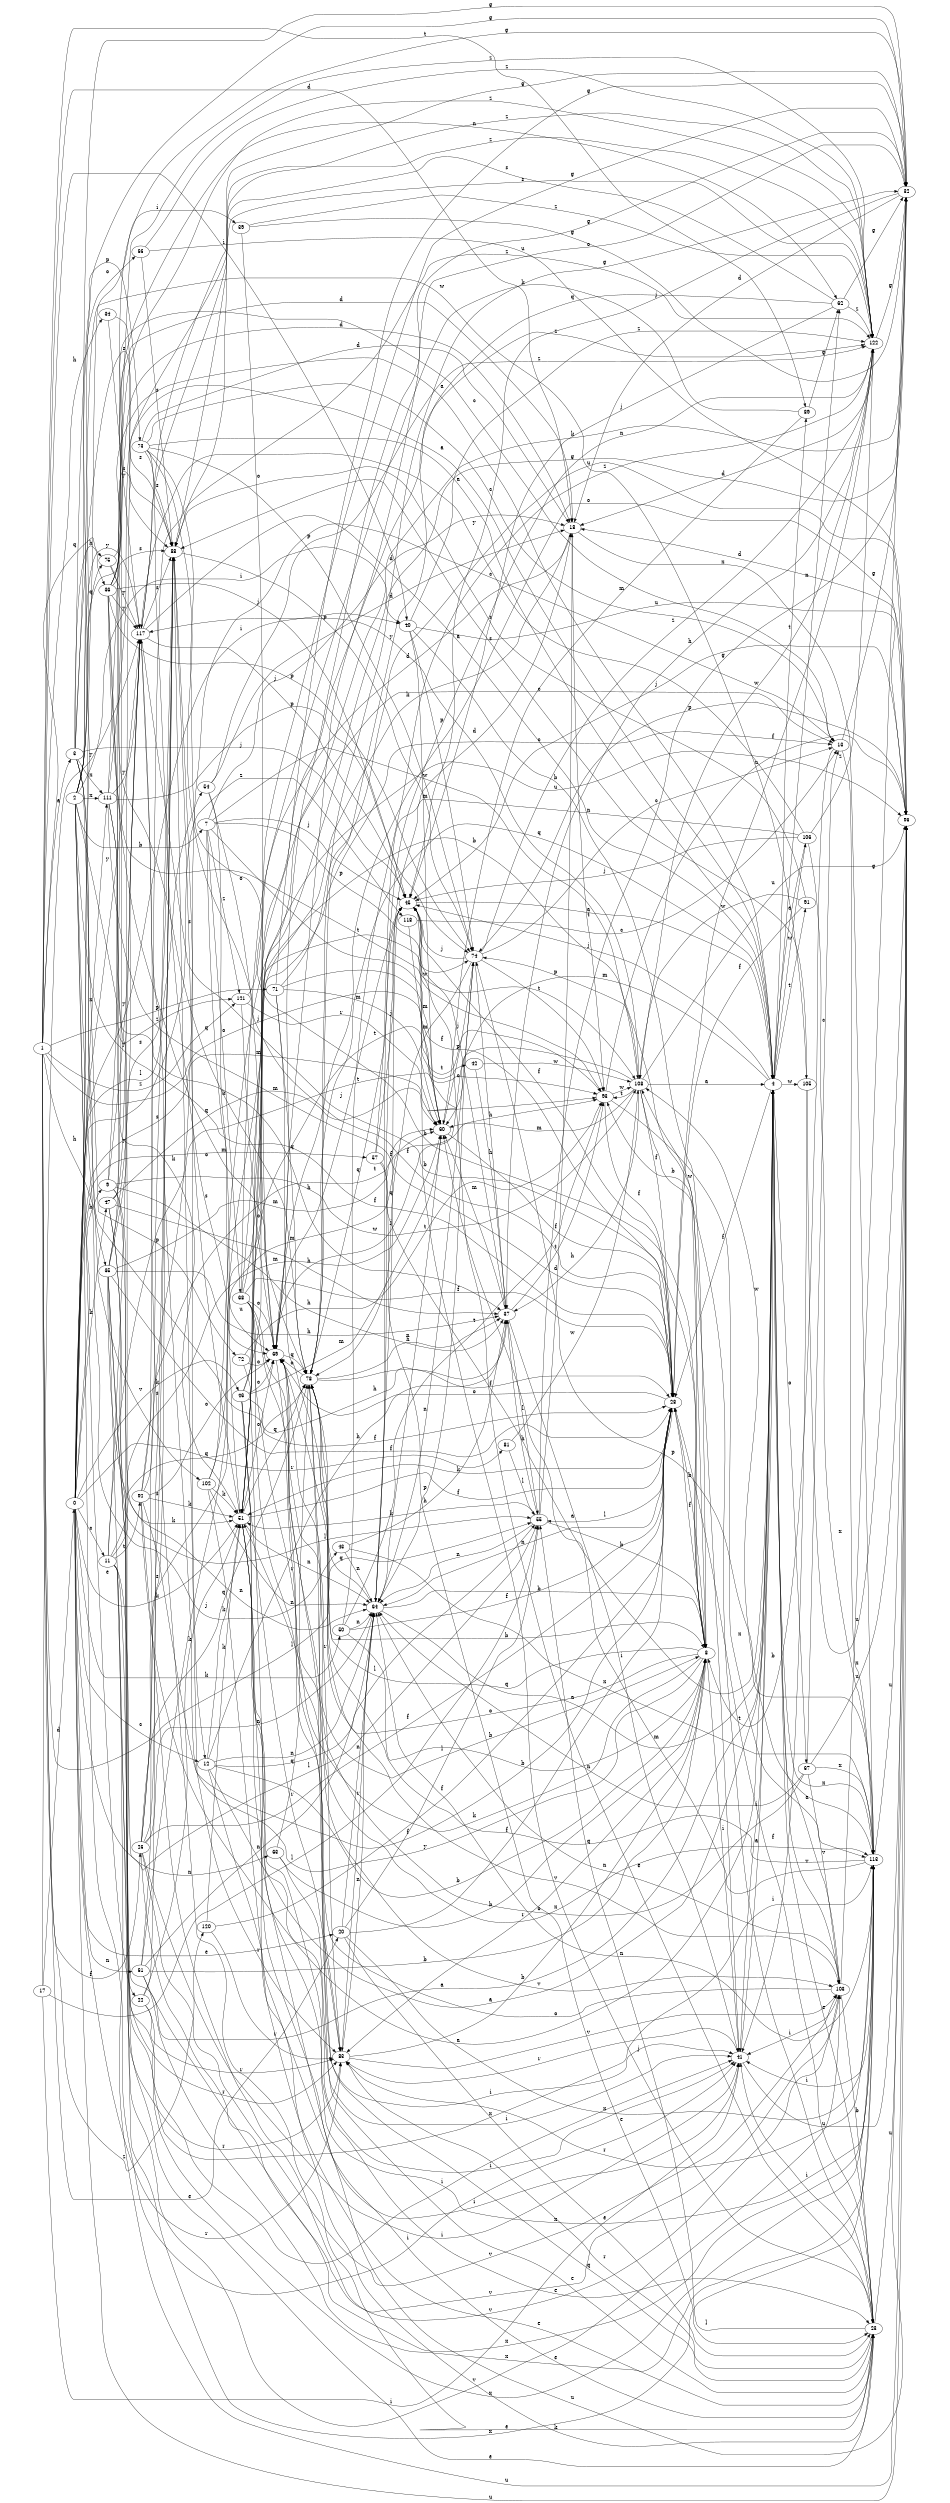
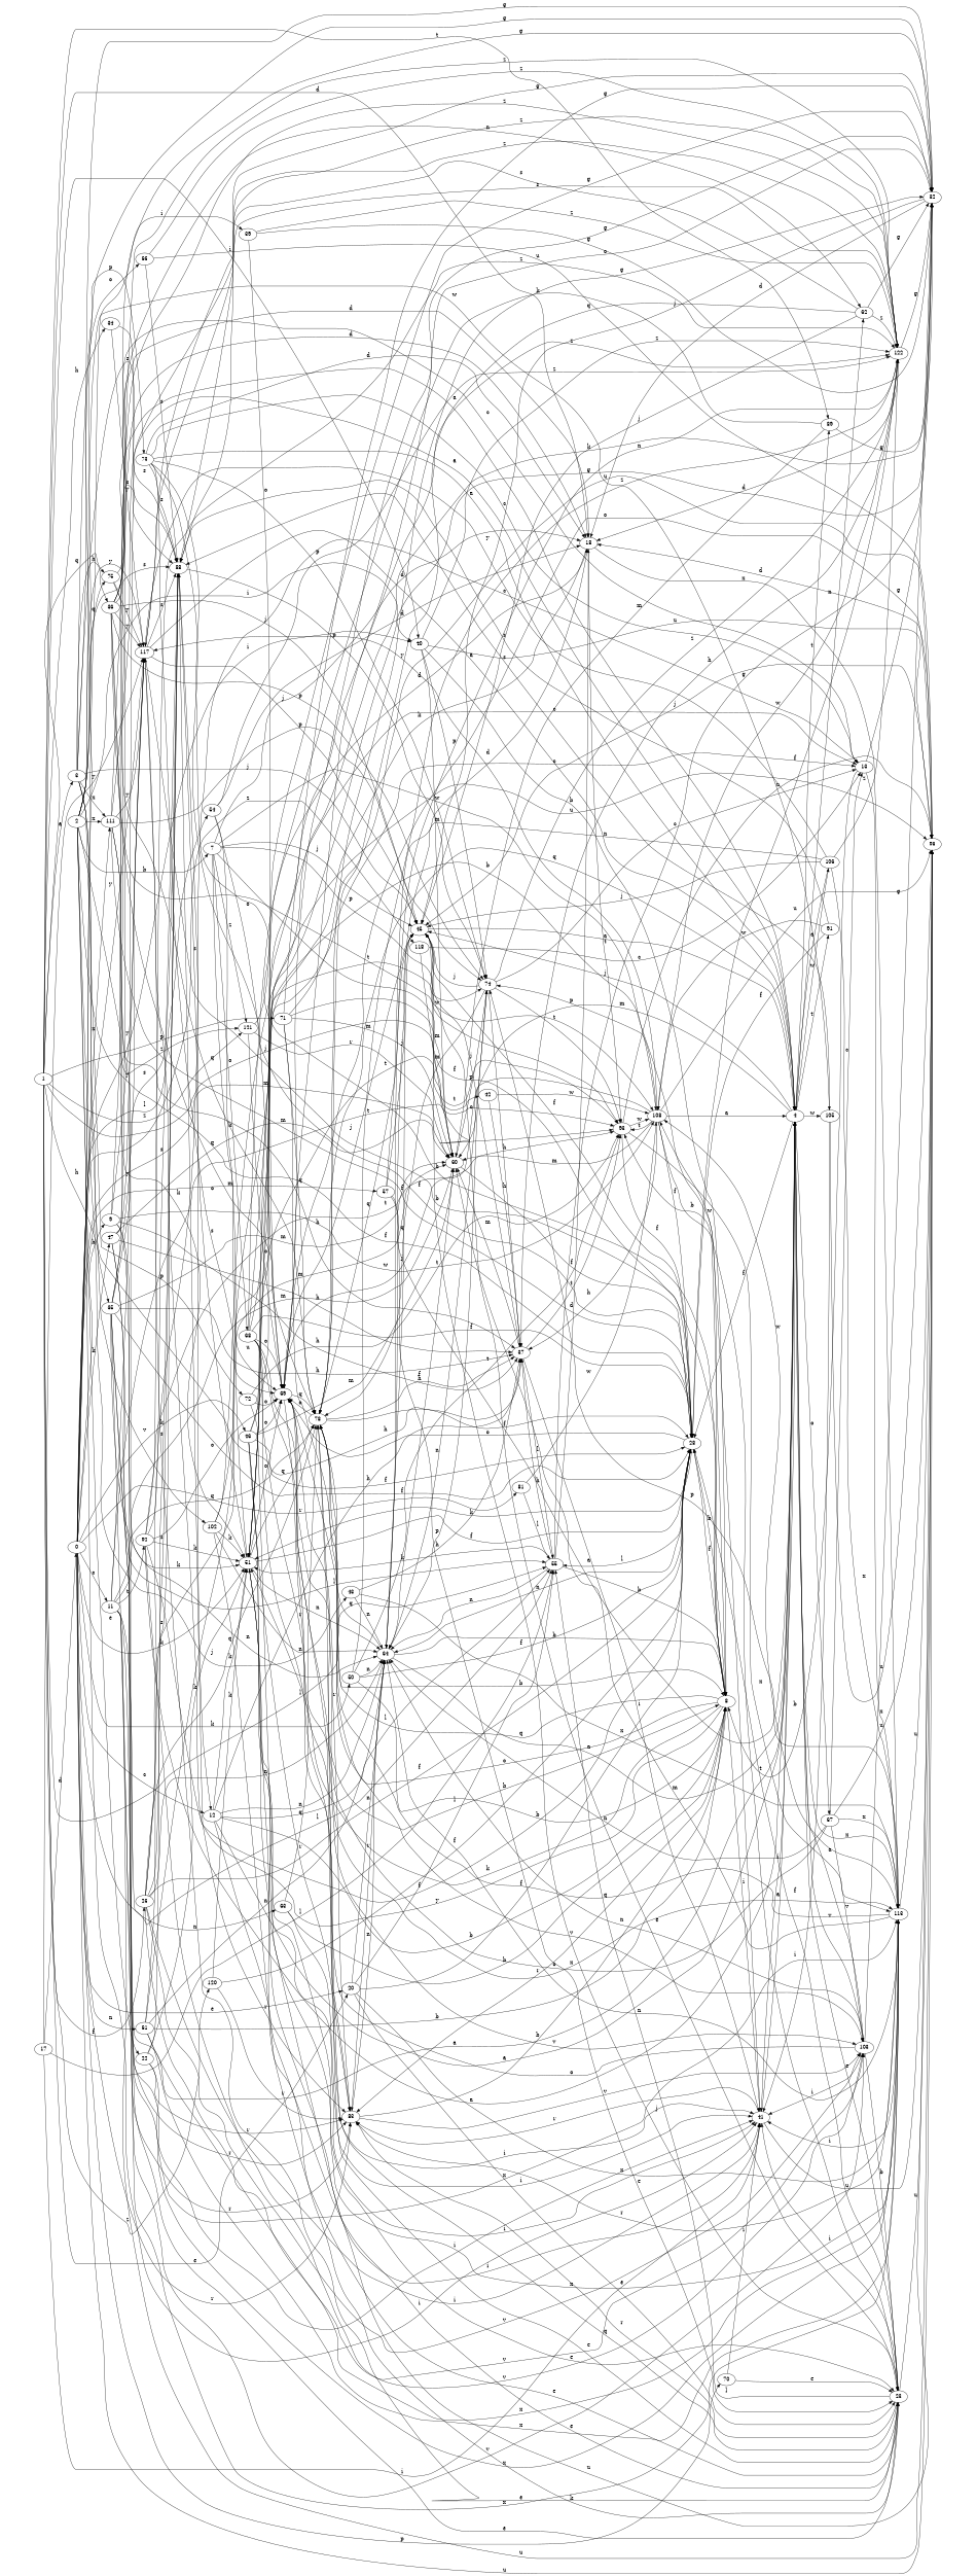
  strict digraph {
    rankdir=LR
    n1 [label=9]
    0
    11
    12
    20
    39
    40
    46
    47
    50
    51
    54
    55
    57
    60
    61
+   70
    81
    83
    88
    98
    111
    117
    118
    62
    37
    63
    64
    108
    78
    103
    113
    92
    93
    122
    41
    4
    8
    17
    28
    23
    32
    69
    74
    13
    18
    45
    1
    3
    26
    34
    35
    42
    71
    75
    89
    120
    121
    36
    72
    73
    102
    2
    7
    22
    43
    66
    105
    68
    67
    91
    106
    n1 -> 117 [label=y]
    n1 -> 62 [label=n]
    n1 -> 37 [label=h]
    n1 -> 63 [label=n]
    n1 -> 64 [label=n]
    n1 -> 108 [label=w]
    0 -> n1 [label=b]
    0 -> 11 [label=c]
    0 -> 12 [label=c]
    0 -> 20 [label=e]
    0 -> 39 [label=i]
    0 -> 40 [label=i]
    0 -> 46 [label=k]
    0 -> 47 [label=k]
    0 -> 50 [label=k]
    0 -> 51 [label=k]
    0 -> 54 [label=l]
    0 -> 55 [label=l]
    0 -> 57 [label=m]
    0 -> 60 [label=m]
    0 -> 61 [label=n]
+   0 -> 70 [label=p]
    0 -> 81 [label=r]
    0 -> 83 [label=r]
    0 -> 88 [label=s]
    0 -> 98 [label=u]
    0 -> 111 [label=x]
    0 -> 117 [label=y]
    0 -> 118 [label=z]
    11 -> 60 [label=m]
    11 -> 83 [label=r]
    11 -> 98 [label=u]
    11 -> 78 [label=q]
    11 -> 103 [label=v]
    11 -> 113 [label=x]
    11 -> 92 [label=t]
    11 -> 93 [label=t]
    11 -> 122 [label=z]
    12 -> 51 [label=k]
    12 -> 55 [label=l]
    12 -> 37 [label=h]
    12 -> 64 [label=n]
    12 -> 41 [label=i]
    12 -> 4 [label=a]
    12 -> 8 [label=b]
    20 -> 55 [label=l]
    20 -> 64 [label=n]
    20 -> 113 [label=x]
    20 -> 28 [label=f]
    20 -> 23 [label=e]
    39 -> 122 [label=z]
    39 -> 32 [label=g]
    39 -> 69 [label=o]
    40 -> 60 [label=m]
    40 -> 98 [label=u]
    40 -> 122 [label=z]
    40 -> 8 [label=b]
    40 -> 74 [label=p]
    46 -> 60 [label=m]
    46 -> 83 [label=r]
    46 -> 98 [label=u]
    46 -> 37 [label=h]
    46 -> 41 [label=i]
    46 -> 32 [label=g]
    46 -> 69 [label=o]
    46 -> 13 [label=c]
    47 -> 60 [label=m]
    47 -> 117 [label=y]
    47 -> 37 [label=h]
    47 -> 113 [label=x]
    47 -> 4 [label=a]
    47 -> 18 [label=d]
    50 -> 64 [label=n]
    50 -> 93 [label=t]
    50 -> 122 [label=z]
    50 -> 8 [label=b]
    50 -> 28 [label=f]
    51 -> 88 [label=s]
    51 -> 64 [label=n]
    51 -> 78 [label=q]
    51 -> 113 [label=x]
    51 -> 122 [label=z]
    51 -> 28 [label=f]
    51 -> 23 [label=e]
    51 -> 69 [label=o]
    54 -> 51 [label=k]
    54 -> 122 [label=z]
    54 -> 69 [label=o]
    54 -> 18 [label=d]
    55 -> 51 [label=k]
    55 -> 37 [label=h]
    55 -> 64 [label=n]
    55 -> 8 [label=b]
    55 -> 32 [label=g]
    55 -> 18 [label=d]
    57 -> 4 [label=a]
    57 -> 23 [label=e]
    57 -> 18 [label=d]
    57 -> 45 [label=j]
-   60 -> 64 [label=n]
+   60 -> 64 [label=f]
    60 -> 28 [label=f]
    60 -> 74 [label=p]
    61 -> 88 [label=s]
    61 -> 64 [label=n]
    61 -> 103 [label=v]
    61 -> 113 [label=x]
    61 -> 93 [label=t]
    61 -> 8 [label=b]
+   70 -> 41 [label=i]
+   70 -> 23 [label=e]
    81 -> 55 [label=l]
    81 -> 108 [label=w]
    83 -> 64 [label=n]
    83 -> 103 [label=v]
    83 -> 8 [label=b]
    88 -> 12 [label=s]
    88 -> 83 [label=r]
    88 -> 74 [label=p]
    98 -> 69 [label=o]
-   98 -> 74 [label=p]
    98 -> 18 [label=d]
    98 -> 45 [label=j]
    111 -> 51 [label=k]
    111 -> 117 [label=y]
    111 -> 37 [label=h]
    111 -> 122 [label=z]
    111 -> 4 [label=a]
    111 -> 28 [label=f]
    111 -> 74 [label=p]
    117 -> 88 [label=s]
    117 -> 122 [label=z]
    117 -> 4 [label=a]
    117 -> 8 [label=b]
    117 -> 23 [label=e]
    117 -> 32 [label=g]
    117 -> 45 [label=j]
    118 -> 60 [label=m]
    118 -> 13 [label=c]
    62 -> 88 [label=s]
    62 -> 78 [label=q]
    62 -> 122 [label=z]
    62 -> 32 [label=g]
    62 -> 45 [label=j]
    37 -> 55 [label=l]
    37 -> 60 [label=m]
    37 -> 93 [label=t]
    37 -> 41 [label=i]
    37 -> 45 [label=j]
    63 -> 78 [label=q]
    63 -> 41 [label=i]
    63 -> 8 [label=b]
    64 -> 83 [label=r]
    64 -> 78 [label=q]
    64 -> 4 [label=a]
    64 -> 8 [label=b]
    64 -> 74 [label=p]
    64 -> 45 [label=j]
    108 -> 60 [label=m]
    108 -> 98 [label=u]
    108 -> 117 [label=y]
    108 -> 37 [label=h]
    108 -> 93 [label=t]
    108 -> 4 [label=a]
    108 -> 8 [label=b]
    108 -> 28 [label=f]
    108 -> 69 [label=o]
    108 -> 74 [label=p]
    78 -> 83 [label=r]
    78 -> 37 [label=h]
    78 -> 8 [label=b]
    78 -> 28 [label=f]
    78 -> 32 [label=g]
    78 -> 69 [label=o]
    103 -> 64 [label=n]
    103 -> 41 [label=i]
    103 -> 4 [label=a]
    103 -> 23 [label=b]
    103 -> 32 [label=g]
    103 -> 69 [label=o]
    113 -> 60 [label=m]
    113 -> 83 [label=r]
    113 -> 98 [label=u]
    113 -> 64 [label=n]
    113 -> 108 [label=w]
    113 -> 78 [label=q]
    113 -> 41 [label=i]
    113 -> 74 [label=p]
    92 -> 51 [label=k]
    92 -> 88 [label=s]
    92 -> 103 [label=v]
    92 -> 93 [label=t]
    92 -> 122 [label=z]
    92 -> 4 [label=a]
    92 -> 28 [label=f]
    92 -> 69 [label=o]
    93 -> 98 [label=u]
    93 -> 108 [label=w]
    93 -> 113 [label=x]
    93 -> 28 [label=f]
    122 -> 88 [label=s]
    122 -> 37 [label=h]
    122 -> 64 [label=n]
    122 -> 108 [label=w]
    122 -> 28 [label=f]
    122 -> 32 [label=g]
    122 -> 18 [label=d]
    41 -> 83 [label=r]
    41 -> 98 [label=u]
    41 -> 108 [label=w]
    41 -> 4 [label=a]
    4 -> 60 [label=m]
    4 -> 62 [label=n]
    4 -> 78 [label=q]
    4 -> 103 [label=v]
    4 -> 113 [label=x]
    4 -> 41 [label=i]
    4 -> 28 [label=f]
    4 -> 23 [label=e]
    4 -> 45 [label=j]
    4 -> 89 [label=t]
    4 -> 105 [label=w]
    4 -> 67 [label=o]
    4 -> 91 [label=t]
    4 -> 106 [label=w]
    8 -> 51 [label=k]
    8 -> 83 [label=r]
    8 -> 117 [label=y]
    8 -> 78 [label=q]
    8 -> 41 [label=i]
    8 -> 28 [label=f]
    8 -> 69 [label=o]
    17 -> 0 [label=d]
    17 -> 55 [label=l]
    17 -> 117 [label=y]
    17 -> 41 [label=i]
    28 -> 51 [label=k]
    28 -> 55 [label=l]
    28 -> 64 [label=n]
    28 -> 8 [label=b]
    28 -> 69 [label=o]
    23 -> 51 [label=k]
    23 -> 55 [label=l]
    23 -> 83 [label=r]
    23 -> 98 [label=u]
    23 -> 78 [label=q]
    23 -> 93 [label=t]
    23 -> 41 [label=i]
    23 -> 28 [label=f]
    23 -> 45 [label=j]
    32 -> 51 [label=k]
    32 -> 69 [label=o]
    32 -> 18 [label=d]
    32 -> 45 [label=j]
    69 -> 78 [label=q]
    69 -> 8 [label=b]
    69 -> 23 [label=e]
    69 -> 32 [label=g]
    69 -> 45 [label=j]
    74 -> 37 [label=h]
    74 -> 64 [label=n]
    74 -> 78 [label=q]
    74 -> 93 [label=t]
    74 -> 122 [label=z]
    74 -> 13 [label=c]
    74 -> 45 [label=j]
    13 -> 113 [label=x]
    13 -> 8 [label=b]
    13 -> 32 [label=g]
    18 -> 51 [label=k]
    18 -> 113 [label=x]
    18 -> 93 [label=t]
    45 -> 60 [label=m]
    45 -> 78 [label=q]
    45 -> 4 [label=a]
    45 -> 28 [label=f]
    45 -> 23 [label=e]
    1 -> 20 [label=e]
    1 -> 40 [label=i]
    1 -> 55 [label=l]
    1 -> 18 [label=d]
    1 -> 3 [label=a]
    1 -> 26 [label=f]
    1 -> 34 [label=h]
    1 -> 35 [label=h]
    1 -> 42 [label=j]
    1 -> 71 [label=p]
    1 -> 75 [label=q]
    1 -> 89 [label=t]
    1 -> 120 [label=z]
    1 -> 121 [label=z]
    3 -> 88 [label=s]
    3 -> 111 [label=x]
    3 -> 28 [label=f]
    3 -> 32 [label=g]
    3 -> 45 [label=j]
    3 -> 36 [label=h]
    3 -> 72 [label=p]
    3 -> 73 [label=p]
    3 -> 102 [label=v]
    26 -> 60 [label=m]
    26 -> 88 [label=s]
    26 -> 64 [label=n]
    26 -> 78 [label=q]
    26 -> 103 [label=v]
    26 -> 113 [label=x]
    26 -> 41 [label=i]
    26 -> 28 [label=f]
    26 -> 13 [label=c]
    34 -> 88 [label=s]
    34 -> 117 [label=y]
    35 -> 51 [label=k]
    35 -> 55 [label=l]
    35 -> 60 [label=m]
    35 -> 83 [label=r]
    35 -> 88 [label=s]
    35 -> 117 [label=y]
    35 -> 37 [label=h]
    35 -> 122 [label=z]
    35 -> 28 [label=f]
    35 -> 23 [label=e]
    42 -> 37 [label=h]
    42 -> 108 [label=w]
    71 -> 60 [label=m]
    71 -> 98 [label=u]
    71 -> 78 [label=q]
    71 -> 103 [label=v]
    71 -> 93 [label=t]
    71 -> 32 [label=g]
    75 -> 117 [label=y]
    75 -> 78 [label=q]
    75 -> 13 [label=c]
    89 -> 51 [label=k]
    89 -> 60 [label=m]
-   89 -> 62 [label=g]
+   89 -> 32 [label=g]
    120 -> 51 [label=k]
    120 -> 83 [label=r]
    120 -> 28 [label=f]
    121 -> 60 [label=r]
    121 -> 32 [label=g]
    121 -> 69 [label=o]
    36 -> 88 [label=s]
    36 -> 117 [label=y]
    36 -> 78 [label=q]
    36 -> 113 [label=x]
    36 -> 93 [label=t]
    36 -> 4 [label=a]
    36 -> 32 [label=g]
    36 -> 74 [label=p]
    36 -> 18 [label=d]
    36 -> 45 [label=j]
    72 -> 93 [label=t]
    72 -> 23 [label=e]
    72 -> 69 [label=o]
    73 -> 88 [label=s]
    73 -> 4 [label=a]
    73 -> 8 [label=b]
    73 -> 28 [label=f]
    73 -> 69 [label=o]
    73 -> 74 [label=p]
    73 -> 13 [label=c]
    73 -> 18 [label=d]
    102 -> 51 [label=k]
    102 -> 98 [label=u]
    102 -> 64 [label=n]
    102 -> 108 [label=w]
    102 -> 23 [label=e]
    2 -> 40 [label=i]
    2 -> 111 [label=x]
    2 -> 117 [label=y]
    2 -> 41 [label=i]
    2 -> 28 [label=f]
    2 -> 32 [label=g]
    2 -> 75 [label=q]
    2 -> 121 [label=z]
    2 -> 7 [label=b]
    2 -> 22 [label=e]
    2 -> 43 [label=j]
    2 -> 66 [label=o]
    2 -> 105 [label=w]
    7 -> 108 [label=w]
    7 -> 28 [label=f]
    7 -> 69 [label=u]
    7 -> 74 [label=p]
    7 -> 18 [label=d]
    7 -> 45 [label=j]
    7 -> 121 [label=z]
    7 -> 68 [label=o]
    22 -> 51 [label=k]
    22 -> 83 [label=r]
    22 -> 88 [label=s]
    22 -> 41 [label=i]
    43 -> 37 [label=h]
    43 -> 64 [label=n]
    43 -> 113 [label=x]
    66 -> 88 [label=s]
    66 -> 98 [label=u]
    66 -> 122 [label=z]
    105 -> 88 [label=s]
    105 -> 98 [label=u]
    105 -> 41 [label=i]
    68 -> 83 [label=r]
    68 -> 103 [label=v]
    68 -> 113 [label=x]
    68 -> 41 [label=i]
    68 -> 8 [label=b]
    68 -> 28 [label=f]
    68 -> 69 [label=o]
    68 -> 13 [label=c]
    68 -> 18 [label=d]
    67 -> 98 [label=u]
    67 -> 64 [label=n]
    67 -> 103 [label=v]
    67 -> 113 [label=x]
    67 -> 69 [label=o]
    67 -> 13 [label=c]
    91 -> 88 [label=s]
    91 -> 108 [label=w]
    91 -> 28 [label=f]
    106 -> 117 [label=y]
    106 -> 64 [label=n]
    106 -> 113 [label=x]
    106 -> 122 [label=z]
    106 -> 4 [label=a]
    106 -> 45 [label=j]
  }
